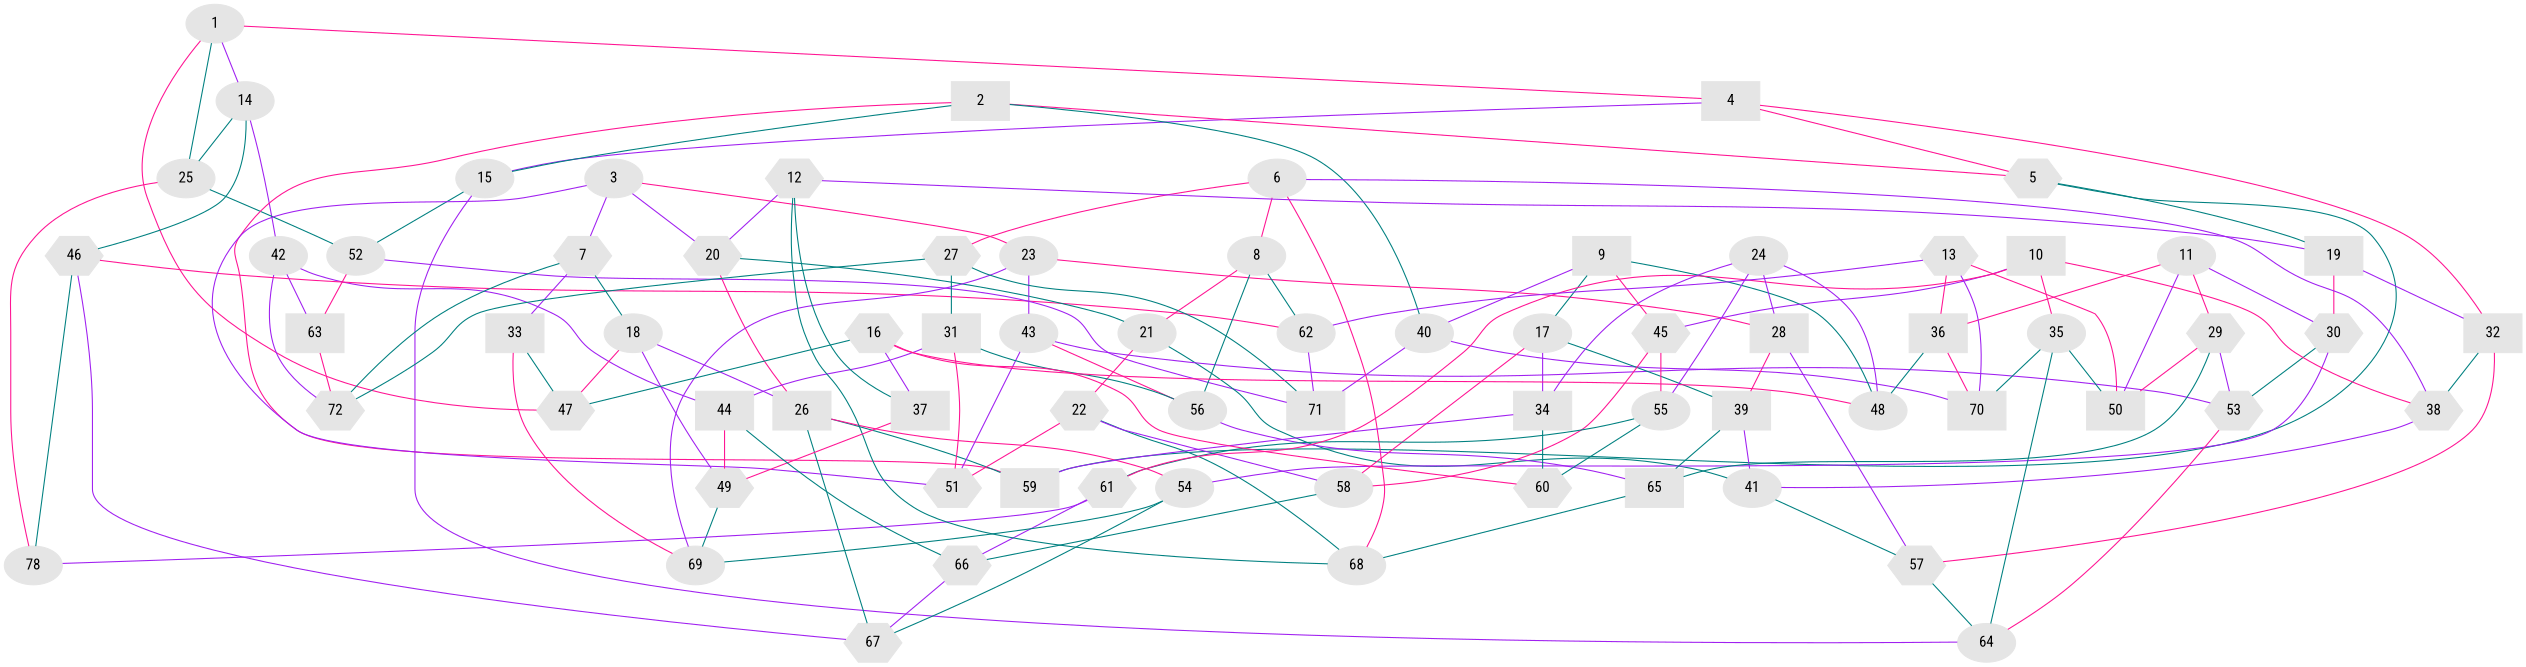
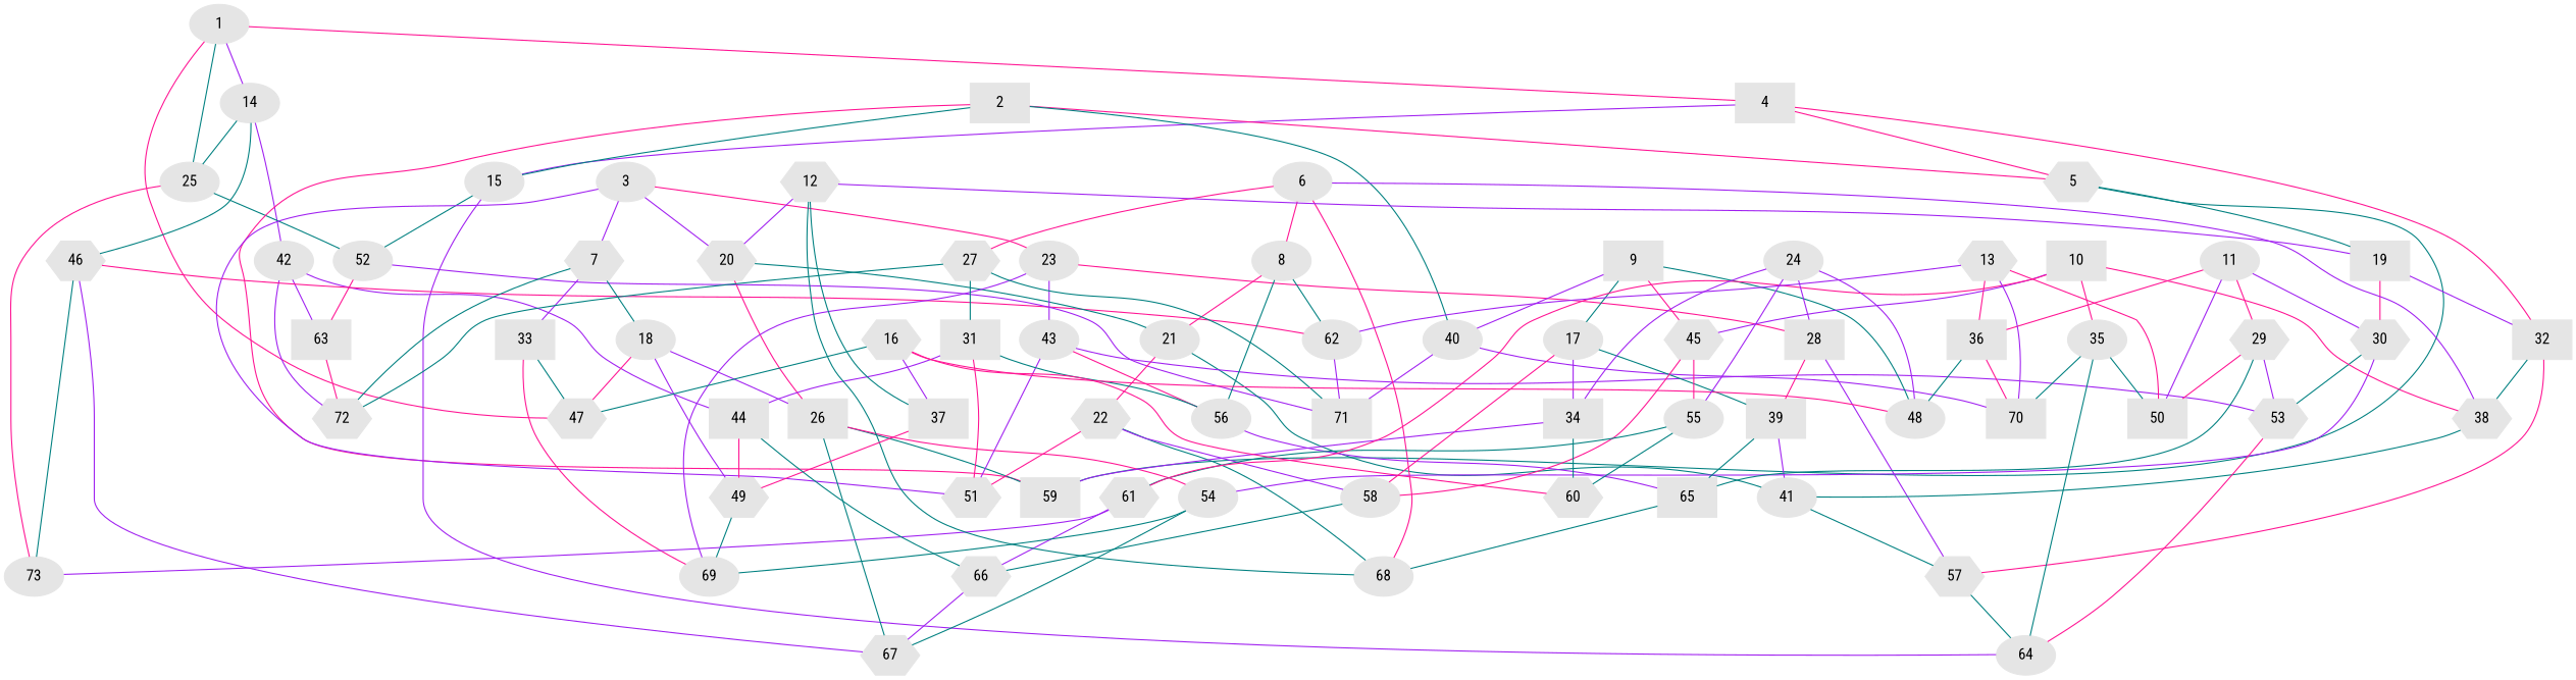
  graph {
    fontname="Roboto Condensed"
    node [color=gray90 fontname="Roboto Condensed" shape=ellipse style=filled]
    edge [color=teal fontname="Roboto Condensed"]
    4 [shape=box]
    1
    14
    25
    47 [shape=hexagon]
    5 [shape=hexagon]
    15
    32 [shape=box]
    42
    46 [shape=hexagon]
    52
-   73 [label=78]
+   73
    2 [shape=box]
    40
    59 [shape=box]
    19 [shape=box]
    64
    70 [shape=box]
    71 [shape=box]
    7 [shape=hexagon]
    3
    20 [shape=hexagon]
    23
    51 [shape=hexagon]
    18
    33 [shape=box]
    72 [shape=hexagon]
    21
    26 [shape=box]
    28 [shape=box]
    43
    69
    38 [shape=hexagon]
    57 [shape=hexagon]
    30 [shape=hexagon]
    6
    8
    27 [shape=hexagon]
    68
    56
    62
    31 [shape=box]
    41
    49 [shape=hexagon]
    22 [shape=hexagon]
    65 [shape=box]
    9 [shape=box]
    17
    45 [shape=hexagon]
    48
    34 [shape=box]
    39 [shape=box]
    58
    55
    10 [shape=box]
    35
    61 [shape=hexagon]
    50 [shape=box]
    66 [shape=hexagon]
    29 [shape=hexagon]
    11
    36 [shape=box]
    53 [shape=hexagon]
    54
    12 [shape=hexagon]
    37 [shape=box]
    13 [shape=hexagon]
    44 [shape=box]
    63 [shape=box]
    67 [shape=hexagon]
    16 [shape=hexagon]
    60 [shape=hexagon]
    24
    4 -- 5 [color=deeppink]
    4 -- 15 [color=purple]
    4 -- 32 [color=deeppink]
    1 -- 4 [color=deeppink]
    1 -- 14 [color=purple]
    1 -- 25
    1 -- 47 [color=deeppink]
    14 -- 25
    14 -- 42 [color=purple]
    14 -- 46
    25 -- 52
    25 -- 73 [color=deeppink]
    5 -- 59
    5 -- 19
    15 -- 52
    15 -- 64 [color=purple]
    32 -- 38
    32 -- 57 [color=deeppink]
    42 -- 72 [color=purple]
    42 -- 44 [color=purple]
    42 -- 63 [color=purple]
    46 -- 73
    46 -- 62 [color=deeppink]
    46 -- 67 [color=purple]
    52 -- 71 [color=purple]
    52 -- 63 [color=deeppink]
    2 -- 5 [color=deeppink]
    2 -- 15
    2 -- 40
    2 -- 59 [color=deeppink]
    40 -- 70 [color=purple]
    40 -- 71 [color=purple]
    19 -- 32 [color=purple]
    19 -- 30 [color=deeppink]
    7 -- 18
    7 -- 33 [color=purple]
    7 -- 72
    3 -- 7 [color=purple]
    3 -- 20 [color=purple]
    3 -- 23 [color=deeppink]
    3 -- 51 [color=purple]
    20 -- 21
    20 -- 26 [color=deeppink]
    23 -- 28 [color=deeppink]
    23 -- 43 [color=purple]
    23 -- 69 [color=purple]
    18 -- 47 [color=deeppink]
    18 -- 26 [color=purple]
    18 -- 49 [color=purple]
    33 -- 47
    33 -- 69 [color=deeppink]
    21 -- 41
    21 -- 22 [color=deeppink]
    26 -- 59
    26 -- 54 [color=deeppink]
    26 -- 67
    28 -- 57 [color=purple]
    28 -- 39 [color=deeppink]
    43 -- 51 [color=purple]
    43 -- 56 [color=deeppink]
    43 -- 53 [color=purple]
-   38 -- 41 [color=purple]
+   38 -- 41
    57 -- 64
    30 -- 53
    30 -- 54 [color=purple]
    6 -- 38 [color=purple]
    6 -- 8 [color=deeppink]
    6 -- 27 [color=deeppink]
    6 -- 68 [color=deeppink]
    8 -- 21 [color=deeppink]
    8 -- 56
    8 -- 62
    27 -- 71
    27 -- 72
    27 -- 31
    56 -- 65 [color=purple]
    62 -- 71 [color=purple]
    31 -- 51 [color=deeppink]
    31 -- 56
    31 -- 44 [color=purple]
    41 -- 57
    49 -- 69
    22 -- 51 [color=deeppink]
    22 -- 68
    22 -- 58 [color=purple]
    65 -- 68
    9 -- 40 [color=purple]
    9 -- 17
    9 -- 45 [color=deeppink]
    9 -- 48
    17 -- 34 [color=purple]
    17 -- 39
    17 -- 58 [color=deeppink]
    45 -- 58 [color=deeppink]
    45 -- 55 [color=deeppink]
    34 -- 59 [color=purple]
    34 -- 60
    39 -- 41 [color=purple]
    39 -- 65
    58 -- 66
    55 -- 61
    55 -- 60
    10 -- 38 [color=deeppink]
    10 -- 45 [color=purple]
    10 -- 35 [color=deeppink]
    10 -- 61 [color=deeppink]
    35 -- 64
    35 -- 70
    35 -- 50
    61 -- 73 [color=purple]
    61 -- 66 [color=purple]
    66 -- 67 [color=purple]
    29 -- 65
    29 -- 50 [color=deeppink]
    29 -- 53 [color=purple]
    11 -- 30 [color=purple]
    11 -- 50 [color=purple]
    11 -- 29 [color=deeppink]
    11 -- 36 [color=deeppink]
    36 -- 70 [color=deeppink]
    36 -- 48
    53 -- 64 [color=deeppink]
    54 -- 69
    54 -- 67
    12 -- 19 [color=purple]
    12 -- 20 [color=purple]
    12 -- 68
    12 -- 37
    37 -- 49 [color=deeppink]
    13 -- 70 [color=purple]
    13 -- 62 [color=purple]
    13 -- 50 [color=deeppink]
    13 -- 36 [color=deeppink]
    44 -- 49 [color=deeppink]
    44 -- 66
    63 -- 72 [color=deeppink]
    16 -- 47
    16 -- 48 [color=deeppink]
    16 -- 37 [color=purple]
    16 -- 60 [color=deeppink]
    24 -- 28 [color=purple]
    24 -- 48 [color=purple]
    24 -- 34 [color=purple]
    24 -- 55 [color=purple]
  }
